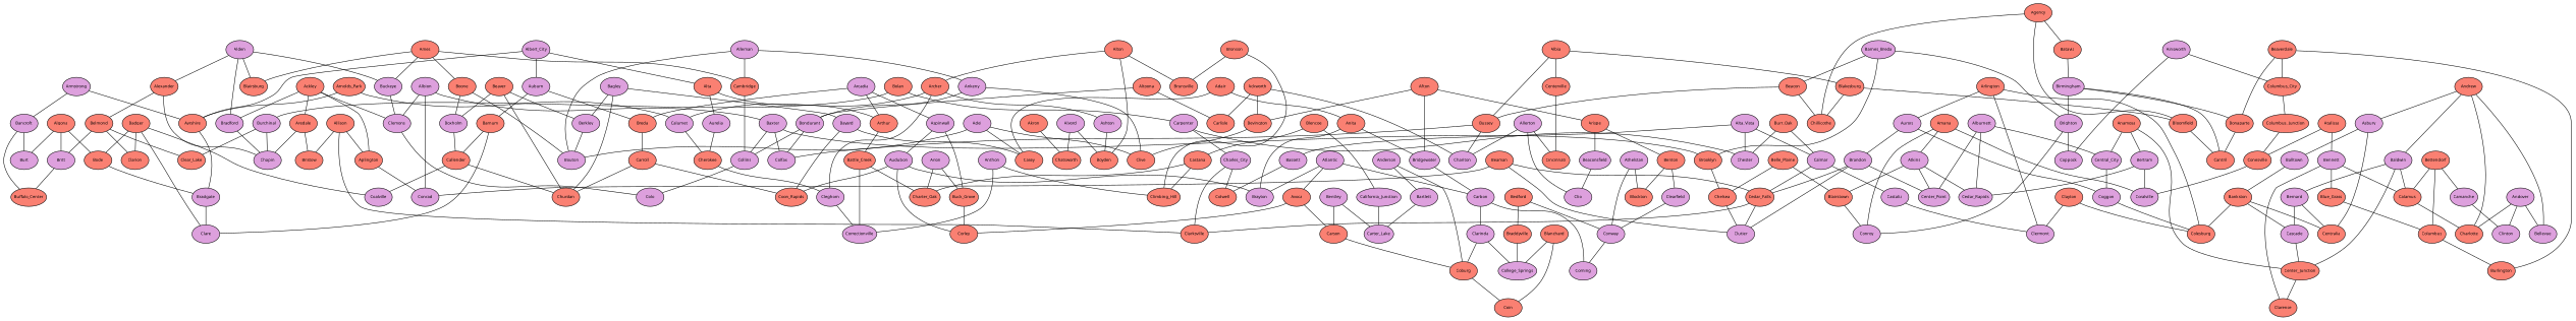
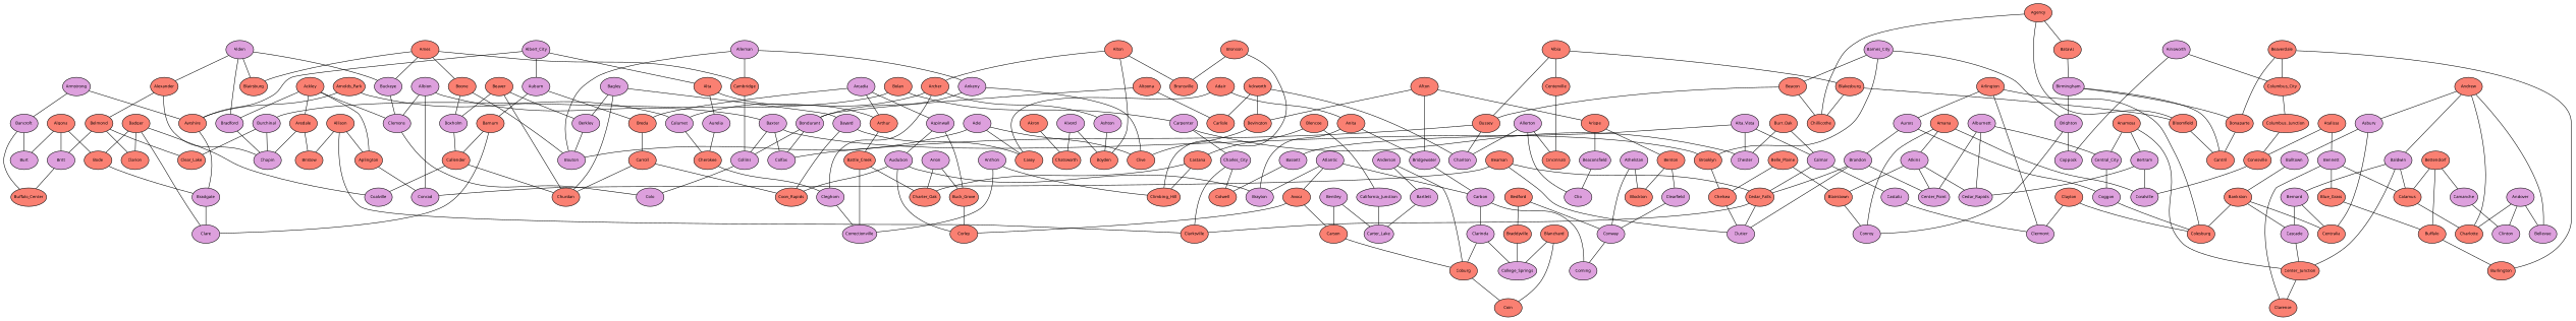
  graph {
    fontname="Noto Sans"
    node [fillcolor=salmon fontname="Noto Sans" fontsize=8 margin="0.05,0.03" style=filled]
    edge [fontname="Noto Sans"]
    Ackley
    Aplington
    Aredale
    Bradford [fillcolor=plum]
    Clemons [fillcolor=plum]
    Conrad [fillcolor=plum]
    Chapin [fillcolor=plum]
    Bristow
    Colo [fillcolor=plum]
    Ackworth
    Bevington
    Carlisle
    Chariton [fillcolor=plum]
    Clive
    Adair
    Anita
    Casey
    Bridgewater [fillcolor=plum]
    Brayton [fillcolor=plum]
    Adel [fillcolor=plum]
    Bouton [fillcolor=plum]
    Afton
    Arispe
    Beaconsfield [fillcolor=plum]
    Benton
    Carbon [fillcolor=plum]
    Agency
    Batavia
    Bloomfield
    Chillicothe
    Birmingham [fillcolor=plum]
    Cantril
    Ainsworth [fillcolor=plum]
    Columbus_City
    Coppock [fillcolor=plum]
    Columbus_Junction
    Akron
    Chatsworth
    Albert_City [fillcolor=plum]
    Alta
    Auburn [fillcolor=plum]
    Ayrshire
    Arthur
    Aurelia [fillcolor=plum]
    Breda
    Barnum
    Bradgate [fillcolor=plum]
    Albia
    Blakesburg
    Bussey
    Centerville
    Colfax [fillcolor=plum]
    Cincinnati
    Albion [fillcolor=plum]
    Baxter [fillcolor=plum]
    Brooklyn
    Collins [fillcolor=plum]
    Alburnett [fillcolor=plum]
    Cedar_Rapids [fillcolor=plum]
    Center_Point [fillcolor=plum]
    Central_City [fillcolor=plum]
    Coggon [fillcolor=plum]
    Alden [fillcolor=plum]
    Alexander
    Blairsburg
    Buckeye [fillcolor=plum]
    Belmond
    Britt [fillcolor=plum]
    Clarion
    Clear_Lake
    Algona
    Bode
    Burt [fillcolor=plum]
    Buffalo_Center
    Alleman [fillcolor=plum]
    Ankeny [fillcolor=plum]
    Cambridge
    Bondurant [fillcolor=plum]
    Allerton [fillcolor=plum]
    Clio [fillcolor=plum]
    Allison
    Clarksville
    Battle_Creek
    Cherokee
    Alta_Vista [fillcolor=plum]
    Bassett [fillcolor=plum]
    Calmar [fillcolor=plum]
    Chester [fillcolor=plum]
    Colwell
    Cedar_Falls
    Castalia [fillcolor=plum]
    Alton
    Archer
    Boyden
    Brunsville
    Ashton [fillcolor=plum]
    Calumet [fillcolor=plum]
    Cleghorn [fillcolor=plum]
    Altoona
    Alvord [fillcolor=plum]
    Atkins [fillcolor=plum]
    Amana
    Conroy [fillcolor=plum]
    Coralville [fillcolor=plum]
    Blairstown
    Ames
    Boone
    Boxholm [fillcolor=plum]
    Anamosa
    Bertram [fillcolor=plum]
    Center_Junction
    Clarence
    Anderson [fillcolor=plum]
    Bartlett [fillcolor=plum]
    Coburg
    Carter_Lake [fillcolor=plum]
    Coin
    Andover [fillcolor=plum]
    Bellevue [fillcolor=plum]
    Charlotte
    Clinton [fillcolor=plum]
    Andrew
    Asbury [fillcolor=plum]
    Baldwin [fillcolor=plum]
    Balltown [fillcolor=plum]
    Centralia
    Bernard [fillcolor=plum]
    Calamus
    Anthon [fillcolor=plum]
    Climbing_Hill
    Correctionville [fillcolor=plum]
    Arcadia [fillcolor=plum]
    Aspinwall [fillcolor=plum]
    Buck_Grove
    Audubon [fillcolor=plum]
    Carroll
    Arion [fillcolor=plum]
    Charter_Oak
    Corley
    Blockton
    Clearfield [fillcolor=plum]
    Aurora [fillcolor=plum]
    Arlington
    Clermont [fillcolor=plum]
    Colesburg
    Brandon [fillcolor=plum]
    Armstrong [fillcolor=plum]
    Bancroft [fillcolor=plum]
    Arnolds_Park
    Bankston
    Coon_Rapids
    Bennett [fillcolor=plum]
    Atalissa
    Conesville
    Blue_Grass
    Athelstan [fillcolor=plum]
    Conway [fillcolor=plum]
    Corning [fillcolor=plum]
    Atlantic [fillcolor=plum]
    Avoca
    Carson
    Clarinda [fillcolor=plum]
    Clare [fillcolor=plum]
    Callender
    Clutier [fillcolor=plum]
    Badger
    Coalville [fillcolor=plum]
    Bagley [fillcolor=plum]
    Bayard [fillcolor=plum]
    Berkley [fillcolor=plum]
    Churdan
    Cascade [fillcolor=plum]
-   Barnes_City [fillcolor=plum label=Barnes_Breda]
+   Barnes_City [fillcolor=plum]
    Beacon
    Brighton [fillcolor=plum]
    Chelsea
    Bonaparte
    Beaman
    Beaver
    Beaverdale
    Burlington
    Bedford
    Braddyville
    College_Springs [fillcolor=plum]
    Belle_Plaine
-   Buffalo [label=Columbus]
+   Buffalo
    Bentley [fillcolor=plum]
    Bettendorf
    Camanche [fillcolor=plum]
    Blanchard
    California_Junction [fillcolor=plum]
    Blencoe
    Castana
    Burchinal [fillcolor=plum]
    Bolan
    Carpenter [fillcolor=plum]
    Charles_City [fillcolor=plum]
    Bronson
    Burr_Oak
    Clayton
    Ackley -- Aplington
    Ackley -- Aredale
    Ackley -- Bradford
    Ackley -- Clemons
    Aplington -- Conrad
    Aredale -- Chapin
    Aredale -- Bristow
    Bradford -- Chapin
    Clemons -- Colo
    Ackworth -- Bevington
    Ackworth -- Carlisle
    Ackworth -- Chariton
    Bevington -- Clive
    Adair -- Anita
    Adair -- Casey
    Anita -- Bridgewater
    Anita -- Brayton
    Bridgewater -- Carbon
    Adel -- Clive
    Adel -- Casey
    Adel -- Bouton
    Afton -- Bevington
    Afton -- Bridgewater
    Afton -- Arispe
    Arispe -- Beaconsfield
    Arispe -- Benton
    Beaconsfield -- Clio
    Benton -- Blockton
    Benton -- Clearfield
    Carbon -- Corning
    Carbon -- Clarinda
    Agency -- Batavia
    Agency -- Bloomfield
    Agency -- Chillicothe
    Batavia -- Birmingham
    Bloomfield -- Cantril
    Birmingham -- Cantril
    Birmingham -- Brighton
    Birmingham -- Bonaparte
    Ainsworth -- Columbus_City
    Ainsworth -- Coppock
    Columbus_City -- Columbus_Junction
    Columbus_Junction -- Conesville
    Akron -- Chatsworth
    Albert_City -- Alta
    Albert_City -- Auburn
    Albert_City -- Ayrshire
    Alta -- Arthur
    Alta -- Aurelia
    Auburn -- Breda
    Auburn -- Barnum
    Ayrshire -- Bradgate
    Arthur -- Battle_Creek
    Aurelia -- Cherokee
    Breda -- Carroll
    Barnum -- Clare
    Barnum -- Callender
    Bradgate -- Clare
    Albia -- Blakesburg
    Albia -- Bussey
    Albia -- Centerville
    Blakesburg -- Bloomfield
    Blakesburg -- Chillicothe
    Bussey -- Chariton
    Bussey -- Colfax
    Centerville -- Cincinnati
    Albion -- Clemons
    Albion -- Conrad
    Albion -- Baxter
    Baxter -- Colfax
    Baxter -- Brooklyn
    Baxter -- Collins
    Brooklyn -- Chelsea
    Collins -- Colo
    Alburnett -- Cedar_Rapids
    Alburnett -- Center_Point
    Alburnett -- Central_City
    Central_City -- Coggon
    Coggon -- Colesburg
    Alden -- Bradford
    Alden -- Alexander
    Alden -- Blairsburg
    Alden -- Buckeye
    Alexander -- Chapin
    Alexander -- Belmond
    Buckeye -- Clemons
    Belmond -- Britt
    Belmond -- Clarion
    Belmond -- Clear_Lake
    Britt -- Buffalo_Center
    Algona -- Britt
    Algona -- Bode
    Algona -- Burt
    Bode -- Bradgate
    Alleman -- Bouton
    Alleman -- Ankeny
    Alleman -- Cambridge
    Ankeny -- Clive
    Ankeny -- Bondurant
    Cambridge -- Collins
    Bondurant -- Colfax
    Bondurant -- Collins
    Allerton -- Chariton
    Allerton -- Cincinnati
    Allerton -- Clio
    Allison -- Aplington
    Allison -- Bristow
    Allison -- Clarksville
    Battle_Creek -- Correctionville
    Battle_Creek -- Charter_Oak
    Cherokee -- Cleghorn
    Alta_Vista -- Bassett
    Alta_Vista -- Calmar
    Alta_Vista -- Chester
    Bassett -- Colwell
    Calmar -- Cedar_Falls
    Calmar -- Castalia
    Cedar_Falls -- Clarksville
    Cedar_Falls -- Clutier
    Castalia -- Clermont
    Alton -- Archer
    Alton -- Boyden
    Alton -- Brunsville
    Archer -- Ashton
    Archer -- Calumet
    Archer -- Cleghorn
    Ashton -- Boyden
    Calumet -- Cherokee
    Cleghorn -- Correctionville
    Altoona -- Carlisle
    Altoona -- Bondurant
    Alvord -- Chatsworth
    Alvord -- Boyden
    Atkins -- Cedar_Rapids
    Atkins -- Center_Point
    Atkins -- Blairstown
    Amana -- Atkins
    Amana -- Conroy
    Amana -- Coralville
    Blairstown -- Conroy
    Ames -- Blairsburg
    Ames -- Buckeye
    Ames -- Cambridge
    Ames -- Boone
    Boone -- Bouton
    Boone -- Boxholm
    Boxholm -- Callender
    Anamosa -- Central_City
    Anamosa -- Bertram
    Anamosa -- Center_Junction
    Bertram -- Cedar_Rapids
    Bertram -- Coralville
    Center_Junction -- Clarence
    Anderson -- Bartlett
    Anderson -- Coburg
    Bartlett -- Carter_Lake
    Coburg -- Coin
    Andover -- Bellevue
    Andover -- Charlotte
    Andover -- Clinton
    Andrew -- Bellevue
    Andrew -- Charlotte
    Andrew -- Asbury
    Andrew -- Baldwin
    Asbury -- Balltown
    Asbury -- Centralia
    Baldwin -- Center_Junction
    Baldwin -- Bernard
    Baldwin -- Calamus
    Balltown -- Bankston
    Bernard -- Centralia
    Bernard -- Cascade
    Calamus -- Charlotte
    Anthon -- Climbing_Hill
    Anthon -- Correctionville
    Arcadia -- Arthur
    Arcadia -- Breda
    Arcadia -- Aspinwall
    Aspinwall -- Buck_Grove
    Aspinwall -- Audubon
    Buck_Grove -- Corley
    Audubon -- Brayton
    Audubon -- Corley
    Audubon -- Coon_Rapids
    Carroll -- Coon_Rapids
    Carroll -- Churdan
    Arion -- Buck_Grove
    Arion -- Charter_Oak
    Clearfield -- Conway
    Aurora -- Coggon
    Aurora -- Brandon
    Arlington -- Aurora
    Arlington -- Clermont
    Arlington -- Colesburg
    Brandon -- Center_Point
    Brandon -- Cedar_Falls
    Brandon -- Clutier
    Armstrong -- Ayrshire
    Armstrong -- Bancroft
    Bancroft -- Burt
    Bancroft -- Buffalo_Center
    Arnolds_Park -- Ayrshire
    Arnolds_Park -- Calumet
    Bankston -- Centralia
    Bankston -- Colesburg
    Bankston -- Cascade
    Bennett -- Clarence
    Bennett -- Calamus
    Bennett -- Blue_Grass
    Atalissa -- Bennett
    Atalissa -- Conesville
    Conesville -- Coralville
    Blue_Grass -- Buffalo
    Athelstan -- Blockton
    Athelstan -- Conway
    Conway -- Corning
    Atlantic -- Brayton
    Atlantic -- Carbon
    Atlantic -- Avoca
    Avoca -- Corley
    Avoca -- Carson
    Carson -- Coburg
    Clarinda -- Coburg
    Clarinda -- College_Springs
    Callender -- Coalville
    Callender -- Churdan
    Badger -- Clarion
    Badger -- Bode
    Badger -- Clare
    Badger -- Coalville
    Bagley -- Bayard
    Bagley -- Berkley
    Bagley -- Churdan
    Bayard -- Casey
    Bayard -- Coon_Rapids
    Berkley -- Bouton
    Cascade -- Center_Junction
    Barnes_City -- Brooklyn
    Barnes_City -- Beacon
    Barnes_City -- Brighton
    Beacon -- Chillicothe
    Beacon -- Bussey
    Brighton -- Coppock
    Brighton -- Conroy
    Chelsea -- Clutier
    Bonaparte -- Cantril
    Beaman -- Conrad
    Beaman -- Cedar_Falls
    Beaman -- Clutier
    Beaver -- Boxholm
    Beaver -- Berkley
    Beaver -- Churdan
    Beaverdale -- Columbus_City
    Beaverdale -- Bonaparte
    Beaverdale -- Burlington
    Bedford -- Conway
    Bedford -- Braddyville
    Braddyville -- College_Springs
    Belle_Plaine -- Blairstown
    Belle_Plaine -- Chelsea
    Buffalo -- Burlington
    Bentley -- Carter_Lake
    Bentley -- Carson
    Bettendorf -- Calamus
    Bettendorf -- Buffalo
    Bettendorf -- Camanche
    Camanche -- Clinton
    Blanchard -- Coin
    Blanchard -- College_Springs
    California_Junction -- Carter_Lake
    Blencoe -- California_Junction
    Blencoe -- Castana
    Castana -- Climbing_Hill
    Castana -- Charter_Oak
    Burchinal -- Chapin
    Burchinal -- Clear_Lake
    Bolan -- Burchinal
    Bolan -- Carpenter
    Carpenter -- Chester
    Carpenter -- Charles_City
    Charles_City -- Clarksville
    Charles_City -- Colwell
    Bronson -- Brunsville
    Bronson -- Climbing_Hill
    Burr_Oak -- Calmar
    Burr_Oak -- Chester
    Clayton -- Clermont
    Clayton -- Colesburg
  }
